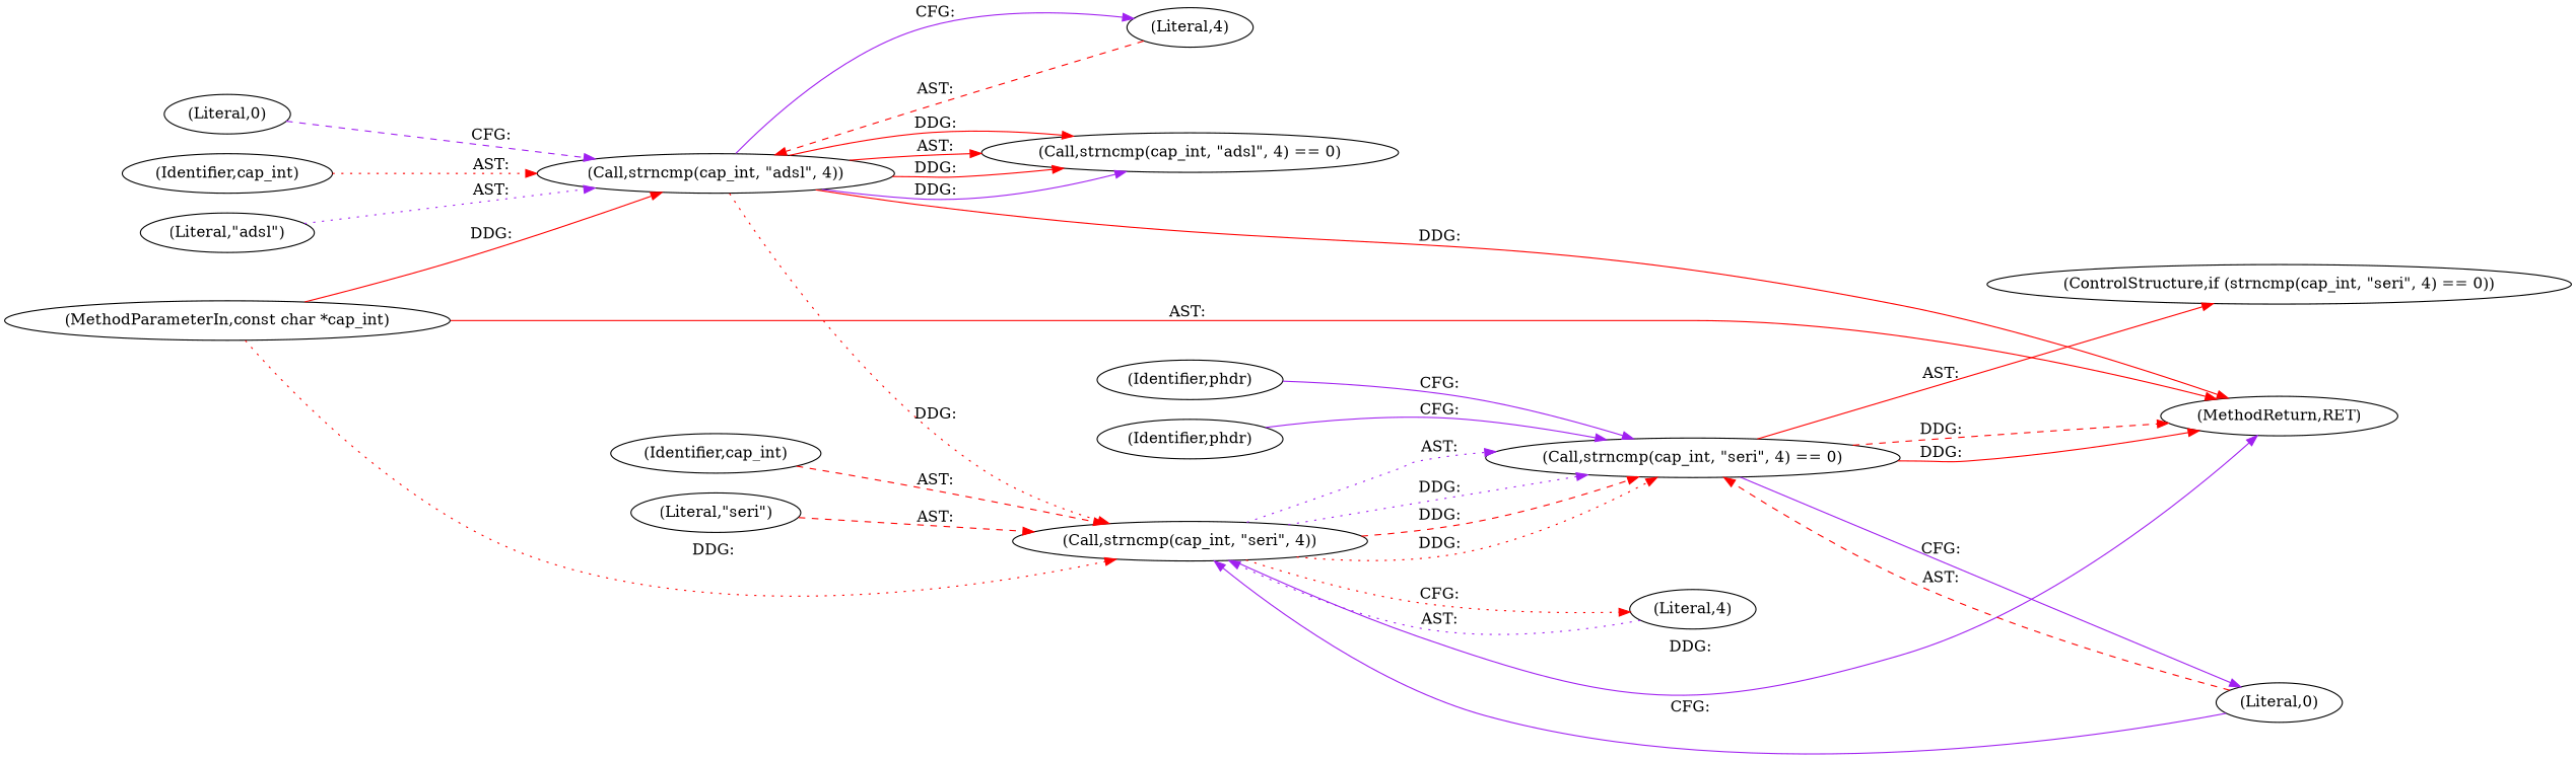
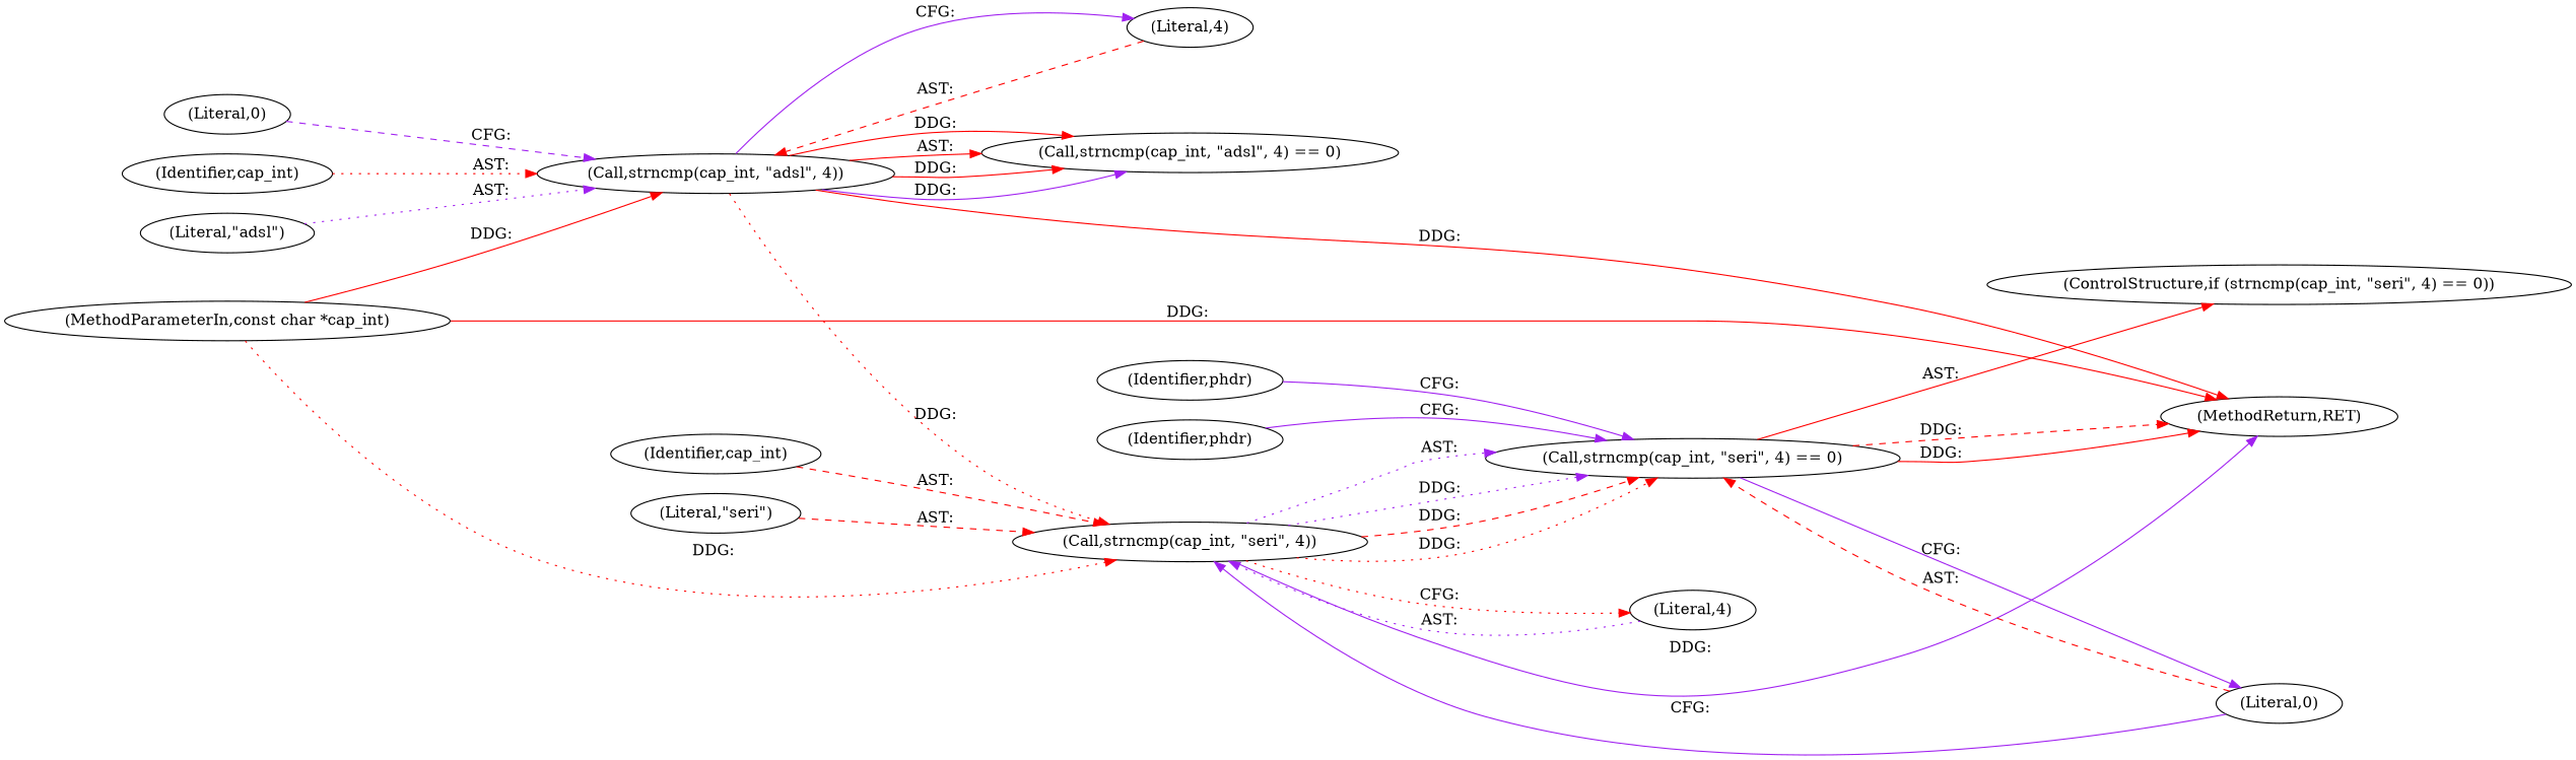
  digraph {
    rankdir=LR
    edge [color=red style=solid]
    n1 [label="(Call,strncmp(cap_int, \"seri\", 4))"]
    n2 [label="(Call,strncmp(cap_int, \"seri\", 4) == 0)"]
    n3 [label="(Literal,4)"]
    n4 [label="(MethodReturn,RET)"]
    n5 [label="(ControlStructure,if (strncmp(cap_int, \"seri\", 4) == 0))"]
    n6 [label="(Literal,0)"]
    n7 [label="(Call,strncmp(cap_int, \"adsl\", 4))"]
    n8 [label="(Call,strncmp(cap_int, \"adsl\", 4) == 0)"]
    n9 [label="(Literal,4)"]
    n10 [label="(MethodParameterIn,const char *cap_int)"]
    n11 [label="(Identifier,cap_int)"]
    n12 [label="(Identifier,cap_int)"]
    n13 [label="(Identifier,phdr)"]
    n14 [label="(Literal,\"adsl\")"]
    n15 [label="(Identifier,phdr)"]
    n16 [label="(Literal,0)"]
    n17 [label="(Literal,\"seri\")"]
    n1 -> n2 [color=purple label="AST: " style=dotted]
    n1 -> n2 [color=purple label="DDG: " style=dotted]
    n1 -> n2 [label="DDG: " style=dashed]
    n1 -> n2 [label="DDG: " style=dotted]
    n1 -> n3 [label="CFG: " style=dotted]
    n1 -> n4 [color=purple label="DDG: "]
    n2 -> n4 [label="DDG: " style=dashed]
    n2 -> n4 [label="DDG: "]
    n2 -> n5 [label="AST: "]
    n2 -> n6 [color=purple label="CFG: "]
    n3 -> n1 [color=purple label="AST: " style=dotted]
    n6 -> n1 [color=purple label="CFG: "]
    n6 -> n2 [label="AST: " style=dashed]
    n7 -> n1 [label="DDG: " style=dotted]
    n7 -> n4 [label="DDG: "]
    n7 -> n8 [label="AST: "]
    n7 -> n8 [label="DDG: "]
    n7 -> n8 [color=purple label="DDG: "]
    n7 -> n8 [label="DDG: "]
    n7 -> n9 [color=purple label="CFG: "]
    n9 -> n7 [label="AST: " style=dashed]
    n10 -> n1 [label="DDG: " style=dotted]
-   n10 -> n4 [label="AST: "]
+   n10 -> n4 [label="DDG: "]
    n10 -> n7 [label="DDG: "]
    n11 -> n1 [label="AST: " style=dashed]
    n12 -> n7 [label="AST: " style=dotted]
    n13 -> n2 [color=purple label="CFG: "]
    n14 -> n7 [color=purple label="AST: " style=dotted]
    n15 -> n2 [color=purple label="CFG: "]
    n16 -> n7 [color=purple label="CFG: " style=dashed]
    n17 -> n1 [label="AST: " style=dashed]
  }
